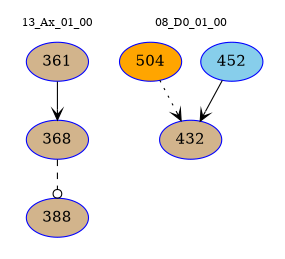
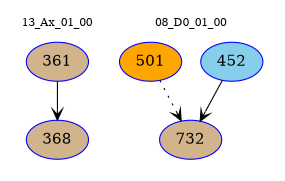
  digraph {
    fontname="DejaVu Serif"
    node [color=blue fillcolor=tan fontname="DejaVu Serif" style=filled]
    edge [arrowhead=vee color=black fontname="DejaVu Serif" style=solid]
    n1 [label=361]
    n2 [label=368]
-   n3 [label=388]
    n4 [fillcolor=skyblue label=452]
-   n5 [label=432]
-   n6 [fillcolor=orange label=504]
+   n5 [label=732]
+   n6 [fillcolor=orange label=501]
    subgraph cluster_1 {
      color=white
      fontsize=10
      label="13_Ax_01_00"
      n1
      n2
-     n3
    }
    subgraph cluster_2 {
      color=white
      fontsize=10
      label="08_D0_01_00"
      n4
      n5
      n6
    }
    n1 -> n2
-   n2 -> n3 [arrowhead=odot style=dashed]
    n4 -> n5
    n6 -> n5 [style=dotted]
  }
